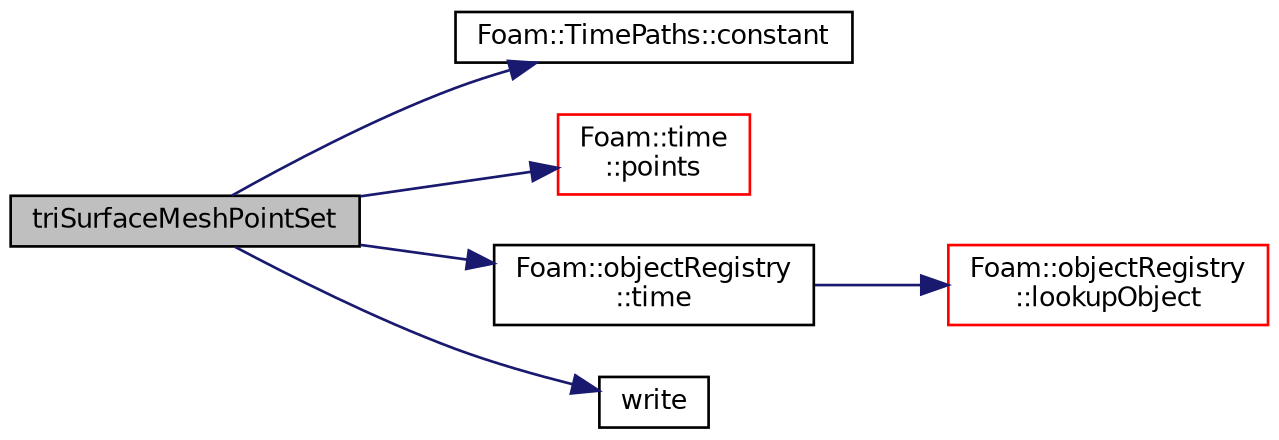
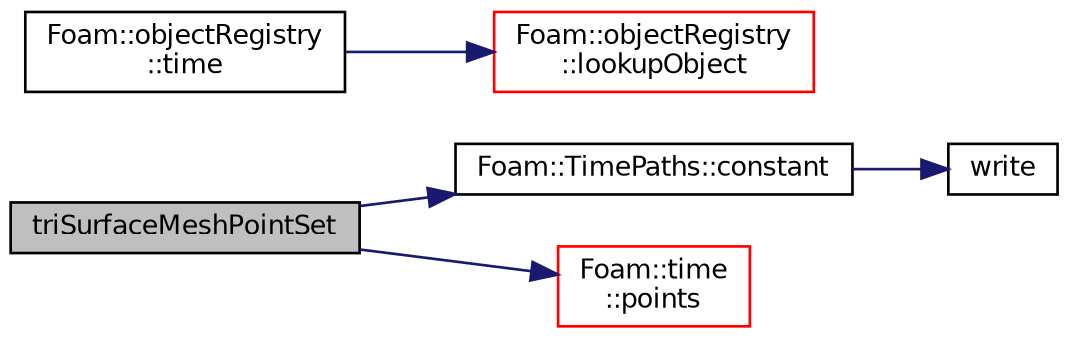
  digraph {
    rankdir=LR
    node [color=black fontname=Helvetica fontsize=10 shape=record]
    edge [color=midnightblue fontname=Helvetica fontsize=10 labelfontname=Helvetica labelfontsize=10 style=solid]
    n1 [fillcolor=grey75 fontcolor=black height=0.2 label=triSurfaceMeshPointSet style=filled width=0.4]
    n2 [height=0.2 label="Foam::TimePaths::constant" width=0.4]
    n3 [color=red height=0.2 label="Foam::time\l::points" width=0.4]
    n4 [height=0.2 label="Foam::objectRegistry\l::time" width=0.4]
    n5 [height=0.2 label=write width=0.4]
    n6 [color=red height=0.2 label="Foam::objectRegistry\l::lookupObject" width=0.4]
    n1 -> n2
    n1 -> n3
-   n1 -> n4
-   n1 -> n5
+   n2 -> n5
    n4 -> n6
  }
